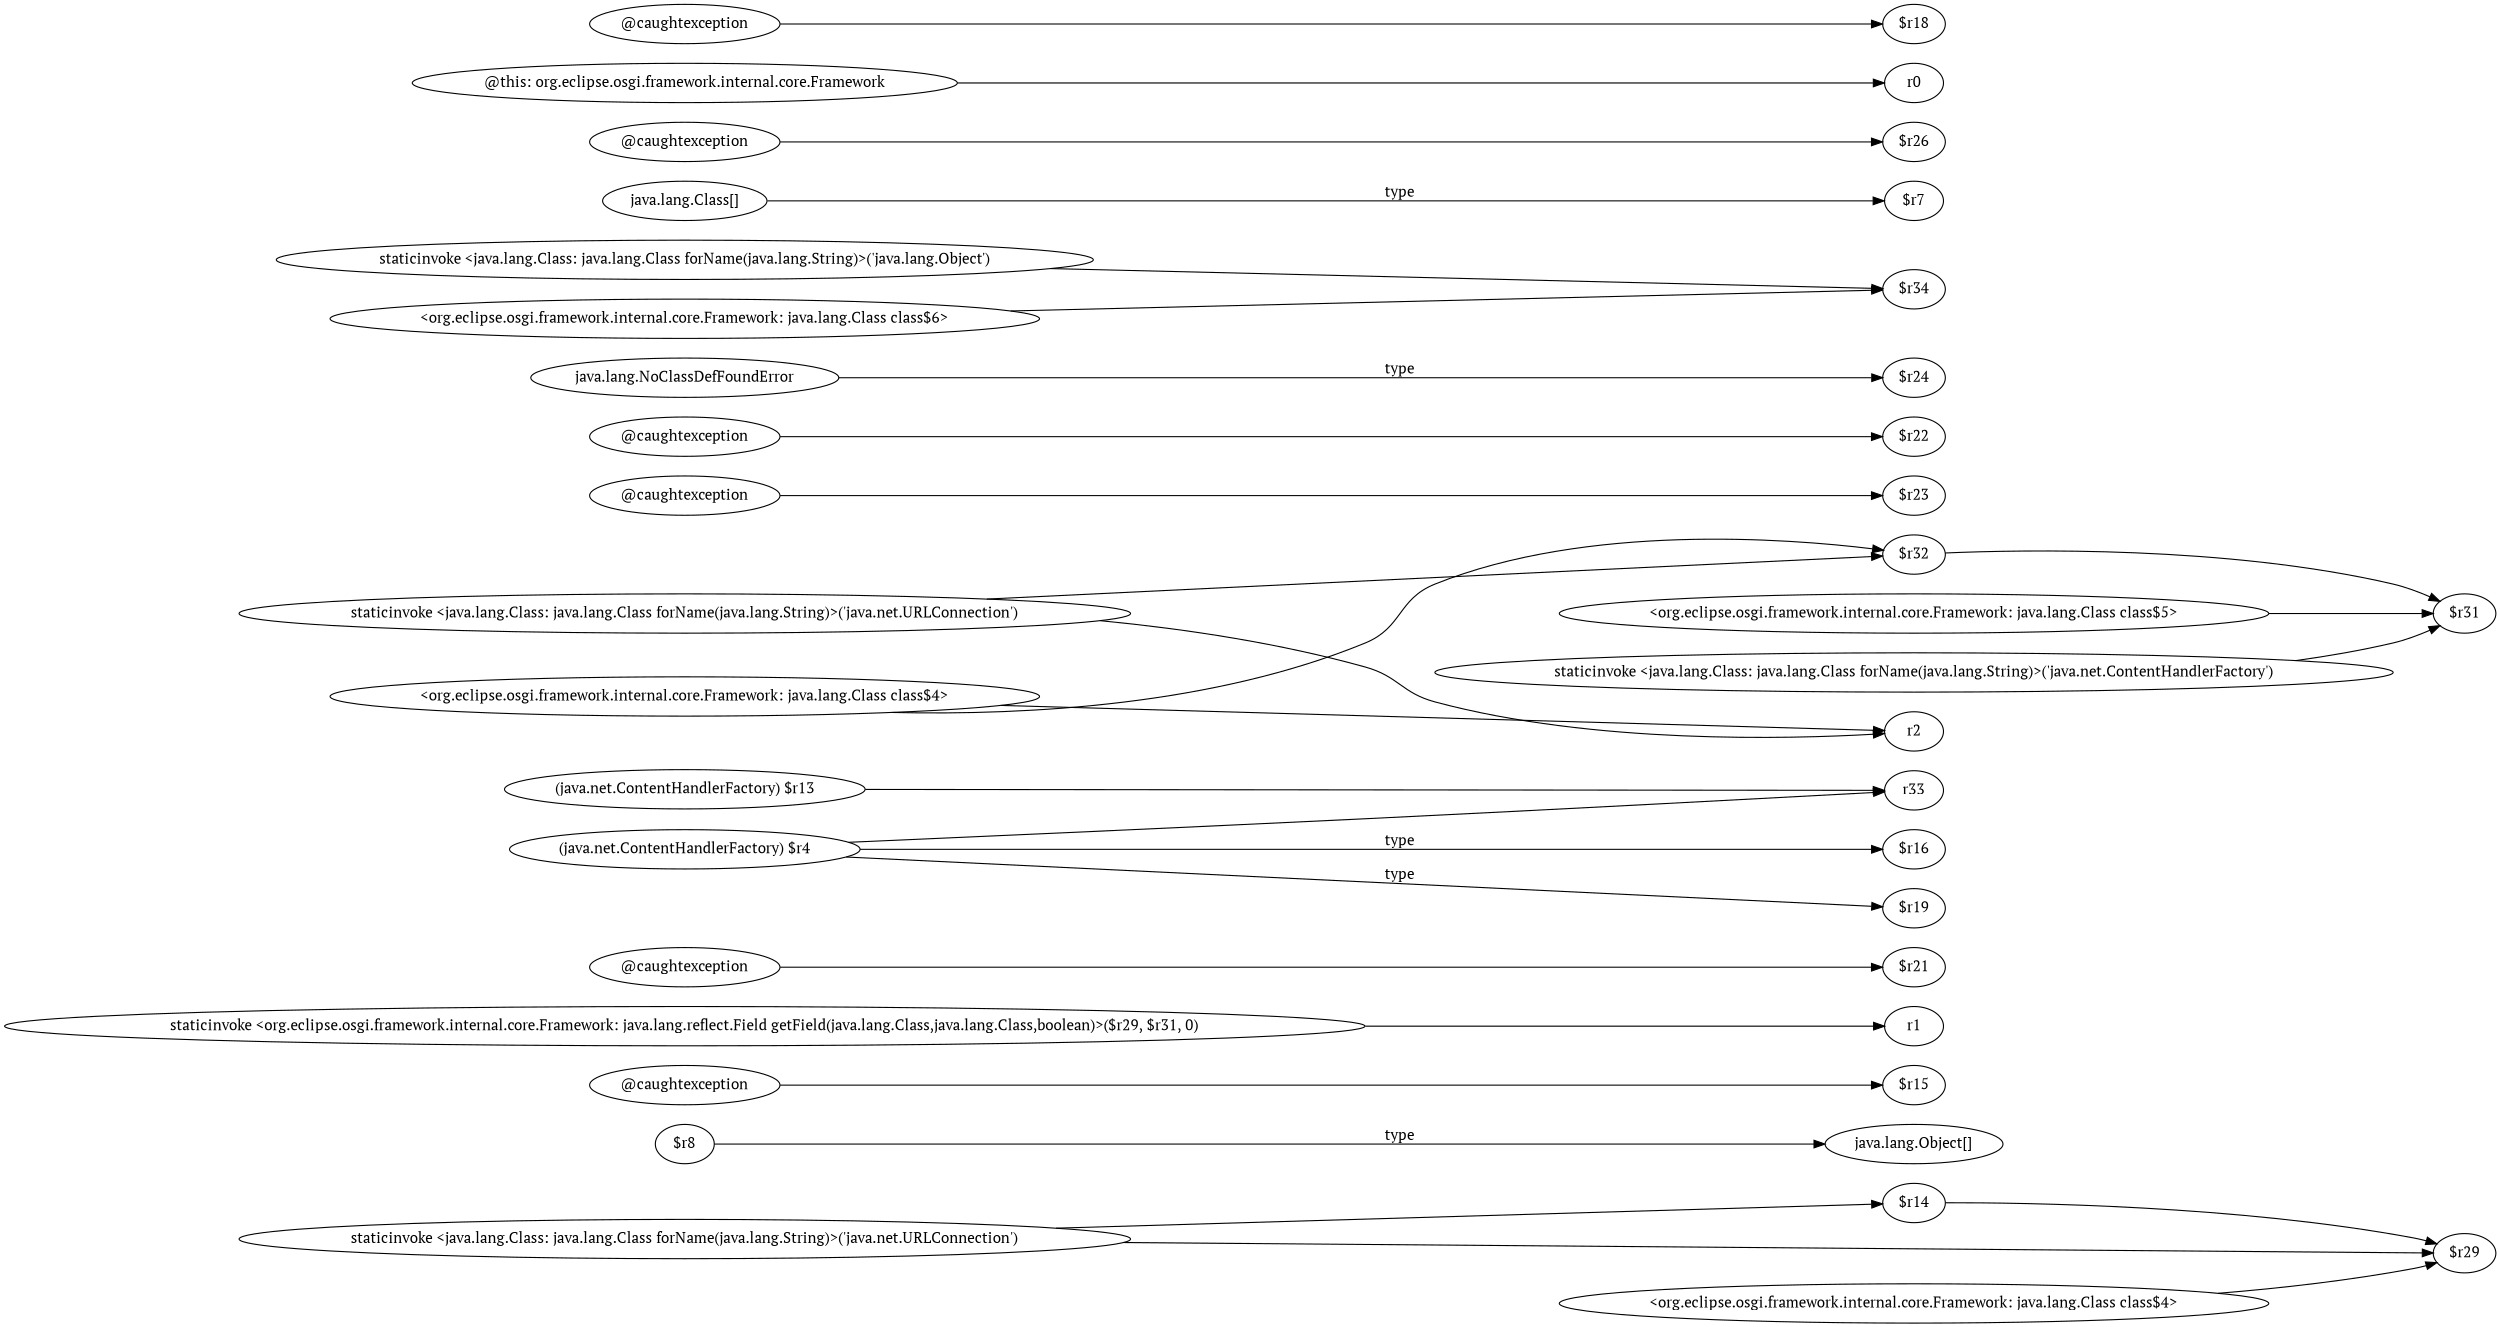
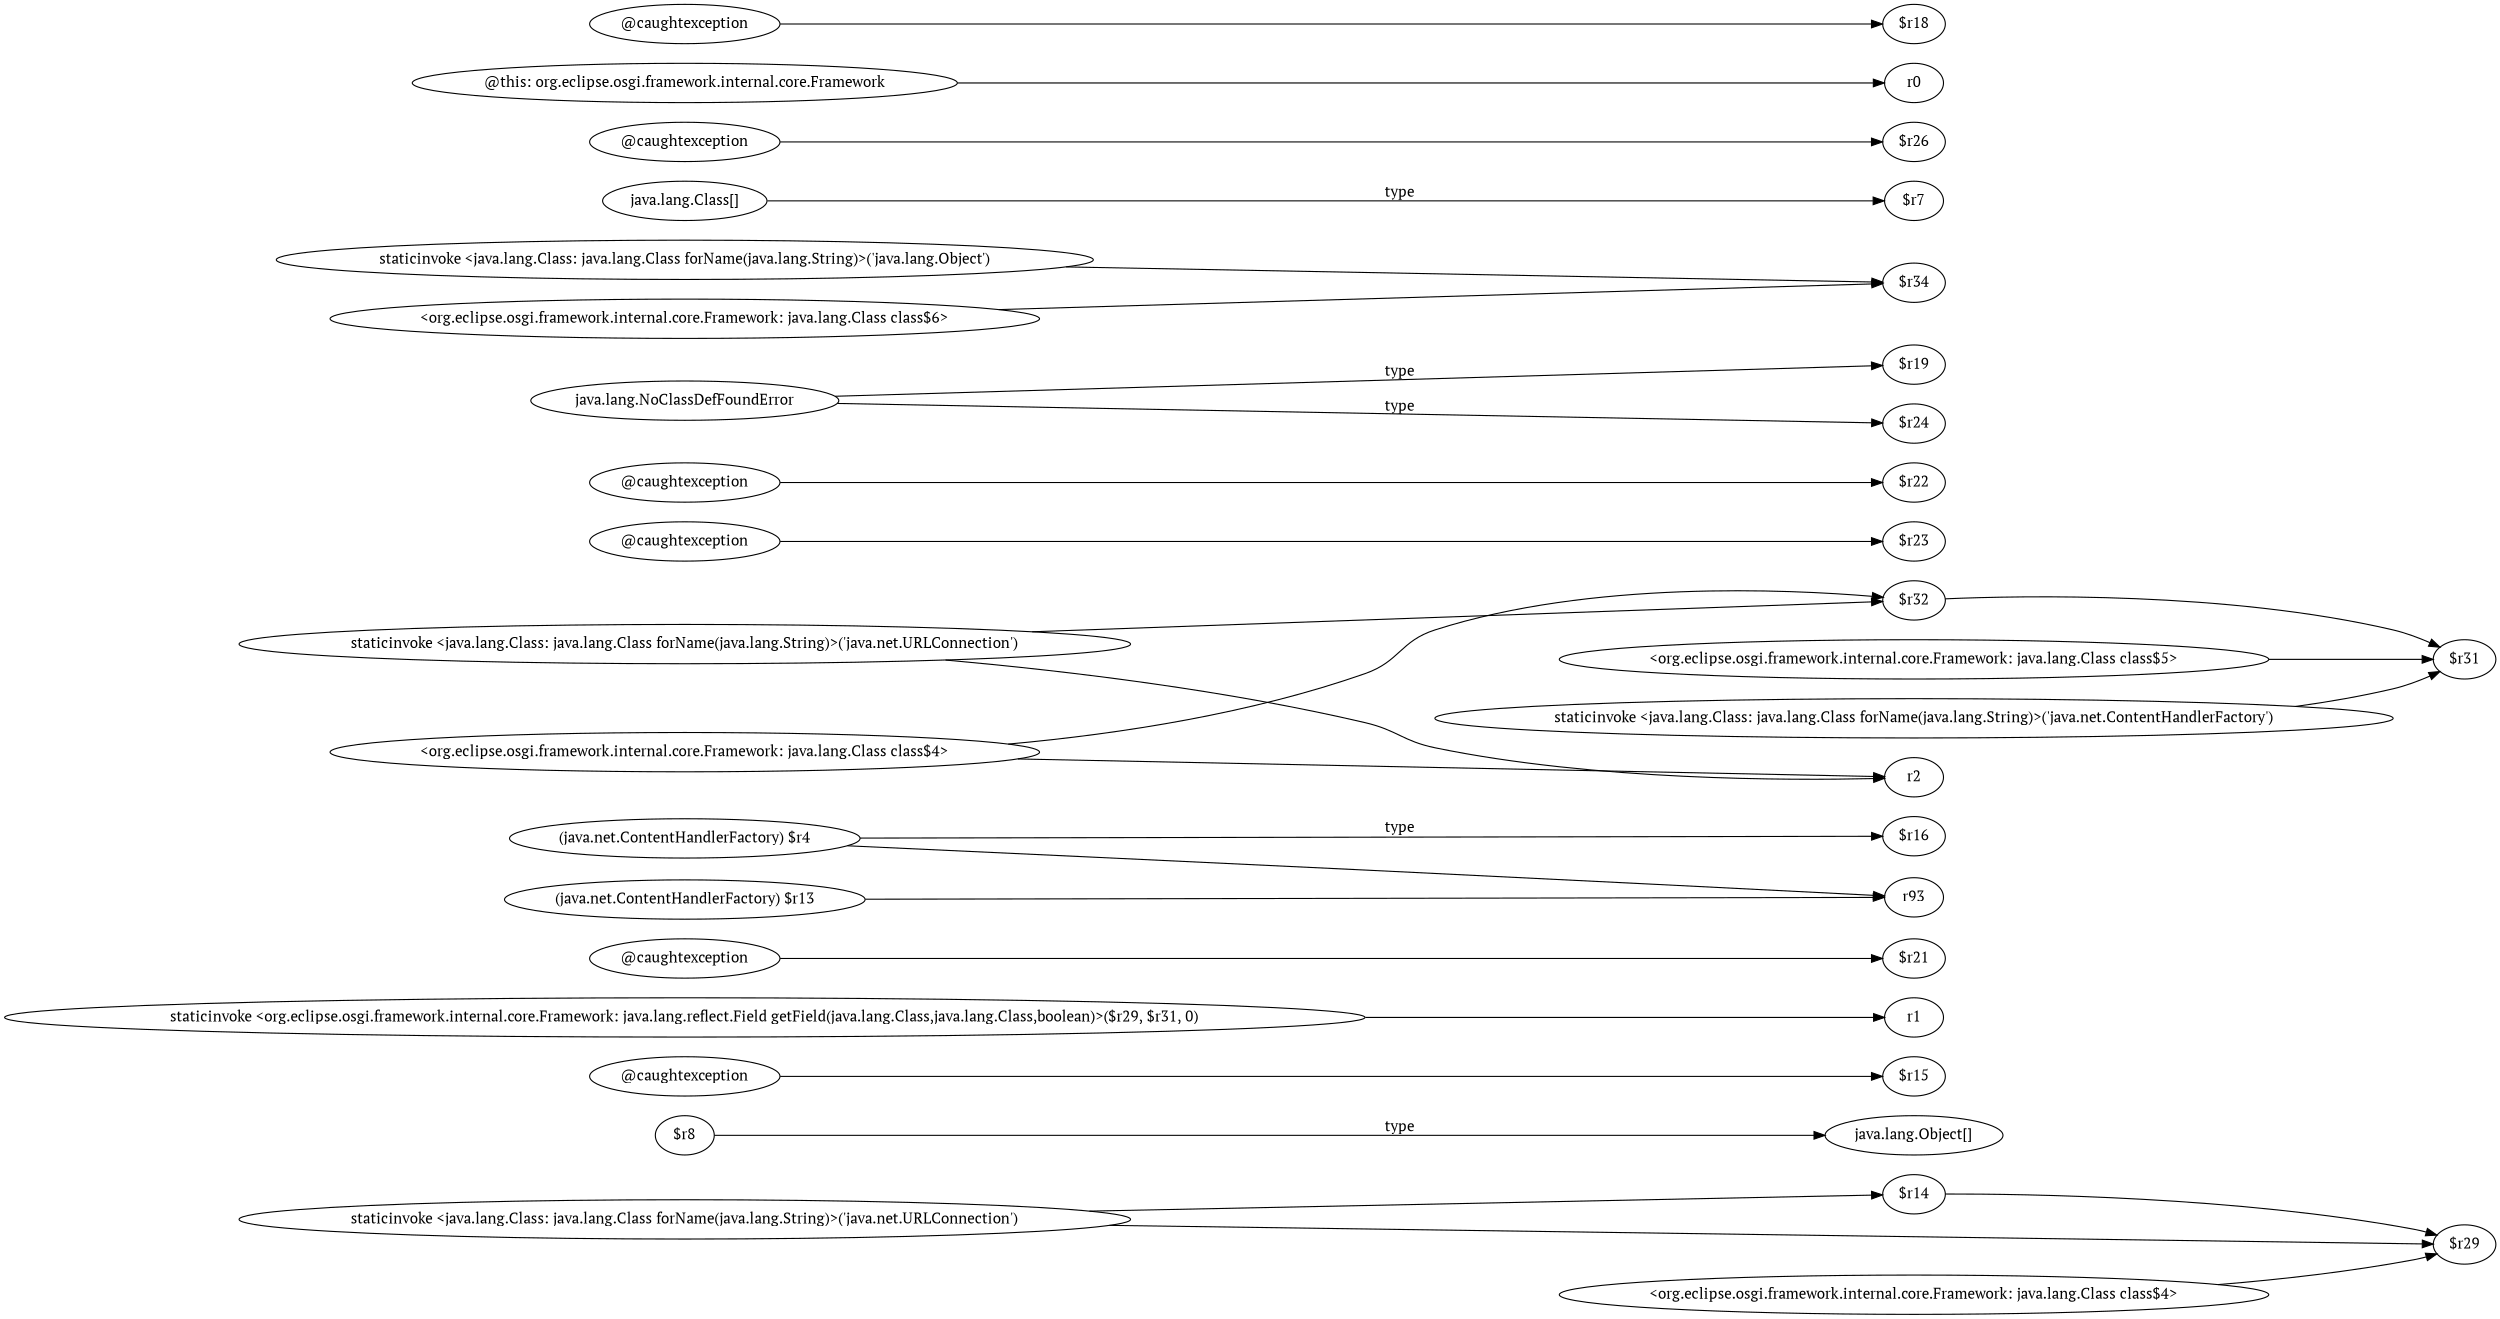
  digraph {
    fontname="PT Serif"
    rankdir=LR
    node [fontname="PT Serif"]
    edge [fontname="PT Serif"]
    n1 [label="staticinvoke <java.lang.Class: java.lang.Class forName(java.lang.String)>('java.net.URLConnection')"]
    n2 [label="$r14"]
    n3 [label="$r29"]
    n4 [label="java.lang.Object[]"]
    n5 [label="$r8"]
    n6 [label="@caughtexception"]
    n7 [label="$r15"]
    n8 [label="staticinvoke <org.eclipse.osgi.framework.internal.core.Framework: java.lang.reflect.Field getField(java.lang.Class,java.lang.Class,boolean)>($r29, $r31, 0)"]
    n9 [label=r1]
    n10 [label="@caughtexception"]
    n11 [label="$r21"]
    n12 [label="(java.net.ContentHandlerFactory) $r4"]
-   n13 [label=r33]
+   n13 [label=r93]
    n14 [label="$r16"]
    n15 [label="$r32"]
    n16 [label="$r31"]
    n17 [label=r2]
    n18 [label="<org.eclipse.osgi.framework.internal.core.Framework: java.lang.Class class$5>"]
    n19 [label="@caughtexception"]
    n20 [label="$r23"]
    n21 [label="@caughtexception"]
    n22 [label="$r22"]
    n23 [label="java.lang.NoClassDefFoundError"]
    n24 [label="$r19"]
    n25 [label="$r24"]
    n26 [label="staticinvoke <java.lang.Class: java.lang.Class forName(java.lang.String)>('java.lang.Object')"]
    n27 [label="$r34"]
    n28 [label="(java.net.ContentHandlerFactory) $r13"]
    n29 [label="java.lang.Class[]"]
    n30 [label="$r7"]
    n31 [label="staticinvoke <java.lang.Class: java.lang.Class forName(java.lang.String)>('java.net.ContentHandlerFactory')"]
    n32 [label="@caughtexception"]
    n33 [label="$r26"]
    n34 [label="staticinvoke <java.lang.Class: java.lang.Class forName(java.lang.String)>('java.net.URLConnection')"]
    n35 [label="<org.eclipse.osgi.framework.internal.core.Framework: java.lang.Class class$4>"]
    n36 [label="@this: org.eclipse.osgi.framework.internal.core.Framework"]
    n37 [label=r0]
    n38 [label="@caughtexception"]
    n39 [label="$r18"]
    n40 [label="<org.eclipse.osgi.framework.internal.core.Framework: java.lang.Class class$4>"]
    n41 [label="<org.eclipse.osgi.framework.internal.core.Framework: java.lang.Class class$6>"]
    n1 -> n2
    n1 -> n3
    n2 -> n3
    n5 -> n4 [label=type]
    n6 -> n7
    n8 -> n9
    n10 -> n11
    n12 -> n13
    n12 -> n14 [label=type]
    n15 -> n16
    n18 -> n16
    n19 -> n20
    n21 -> n22
-   n12 -> n24 [label=type]
+   n23 -> n24 [label=type]
    n23 -> n25 [label=type]
    n26 -> n27
    n28 -> n13
    n29 -> n30 [label=type]
    n31 -> n16
    n32 -> n33
    n34 -> n15
    n34 -> n17
    n35 -> n3
    n36 -> n37
    n38 -> n39
    n40 -> n15
    n40 -> n17
    n41 -> n27
  }
